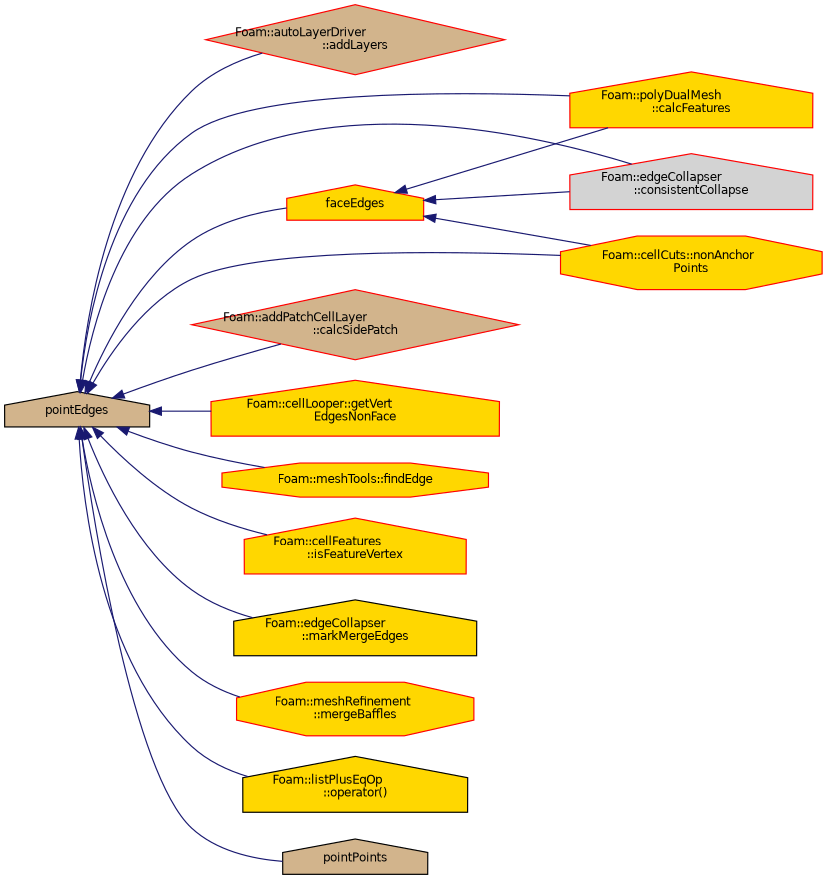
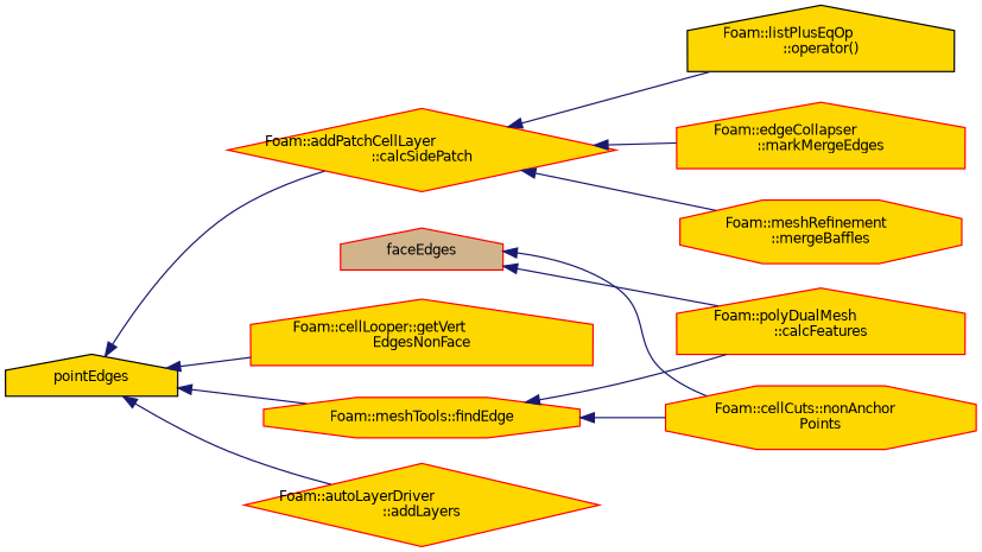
  digraph {
    rankdir=LR
    node [color=red fillcolor=gold fontname=Helvetica fontsize=10 shape=house style=filled]
    edge [color=midnightblue dir=back fontname=Helvetica fontsize=10 labelfontname=Helvetica labelfontsize=10 style=solid]
-   n1 [color=black fillcolor=tan fontcolor=black height=0.2 label=pointEdges width=0.4]
-   n2 [fillcolor=tan height=0.2 label="Foam::autoLayerDriver\l::addLayers" shape=diamond width=0.4]
+   n1 [color=black fontcolor=black height=0.2 label=pointEdges width=0.4]
+   n2 [height=0.2 label="Foam::autoLayerDriver\l::addLayers" shape=diamond width=0.4]
    n3 [height=0.2 label="Foam::polyDualMesh\l::calcFeatures" width=0.4]
-   n4 [fillcolor=tan height=0.2 label="Foam::addPatchCellLayer\l::calcSidePatch" shape=diamond width=0.4]
-   n5 [fillcolor=lightgrey height=0.2 label="Foam::edgeCollapser\l::consistentCollapse" width=0.4]
-   n6 [height=0.2 label=faceEdges width=0.4]
+   n4 [height=0.2 label="Foam::addPatchCellLayer\l::calcSidePatch" shape=diamond width=0.4]
+   n6 [fillcolor=tan height=0.2 label=faceEdges width=0.4]
    n7 [height=0.2 label="Foam::cellLooper::getVert\lEdgesNonFace" width=0.4]
    n8 [height=0.2 label="Foam::cellCuts::nonAnchor\lPoints" shape=octagon width=0.4]
    n9 [height=0.2 label="Foam::meshTools::findEdge" shape=octagon width=0.4]
-   n10 [height=0.2 label="Foam::cellFeatures\l::isFeatureVertex" width=0.4]
-   n11 [color=black height=0.2 label="Foam::edgeCollapser\l::markMergeEdges" width=0.4]
+   n11 [height=0.2 label="Foam::edgeCollapser\l::markMergeEdges" width=0.4]
    n12 [height=0.2 label="Foam::meshRefinement\l::mergeBaffles" shape=octagon width=0.4]
    n13 [color=black height=0.2 label="Foam::listPlusEqOp\l::operator()" width=0.4]
-   n14 [color=black fillcolor=tan height=0.2 label=pointPoints width=0.4]
    n1 -> n2
-   n1 -> n3
+   n9 -> n3
    n1 -> n4
-   n1 -> n5
-   n1 -> n6
    n1 -> n7
-   n1 -> n8
+   n9 -> n8
    n1 -> n9
-   n1 -> n10
-   n1 -> n11
-   n1 -> n12
-   n1 -> n13
-   n1 -> n14
+   n4 -> n11
+   n4 -> n12
+   n4 -> n13
    n6 -> n3
-   n6 -> n5
    n6 -> n8
  }
